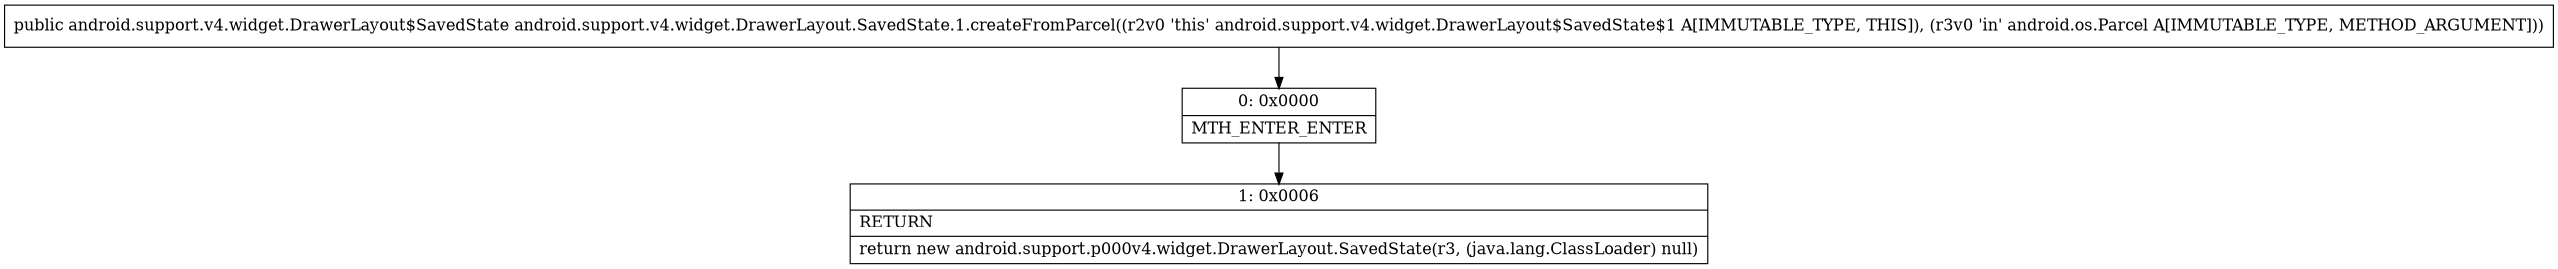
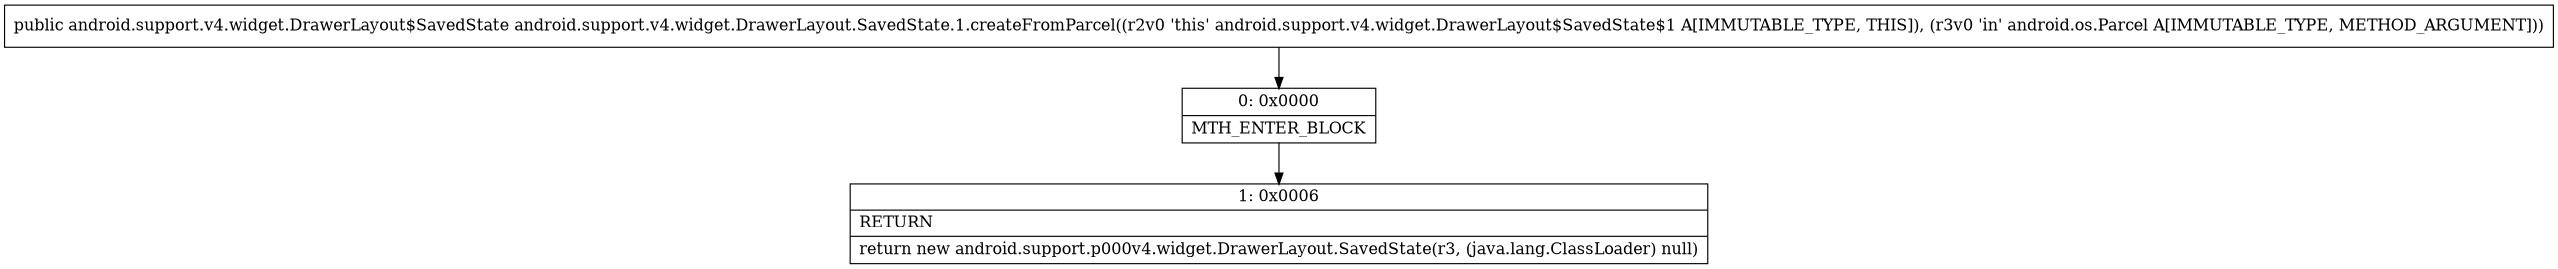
  digraph {
    node [shape=record]
-   n1 [label="{0\:\ 0x0000|MTH_ENTER_ENTER\l}"]
+   n1 [label="{0\:\ 0x0000|MTH_ENTER_BLOCK\l}"]
    n2 [label="{1\:\ 0x0006|RETURN\l|return new android.support.p000v4.widget.DrawerLayout.SavedState(r3, (java.lang.ClassLoader) null)\l}"]
    n3 [label="{public android.support.v4.widget.DrawerLayout$SavedState android.support.v4.widget.DrawerLayout.SavedState.1.createFromParcel((r2v0 'this' android.support.v4.widget.DrawerLayout$SavedState$1 A[IMMUTABLE_TYPE, THIS]), (r3v0 'in' android.os.Parcel A[IMMUTABLE_TYPE, METHOD_ARGUMENT])) }"]
    n1 -> n2
    n3 -> n1
  }
